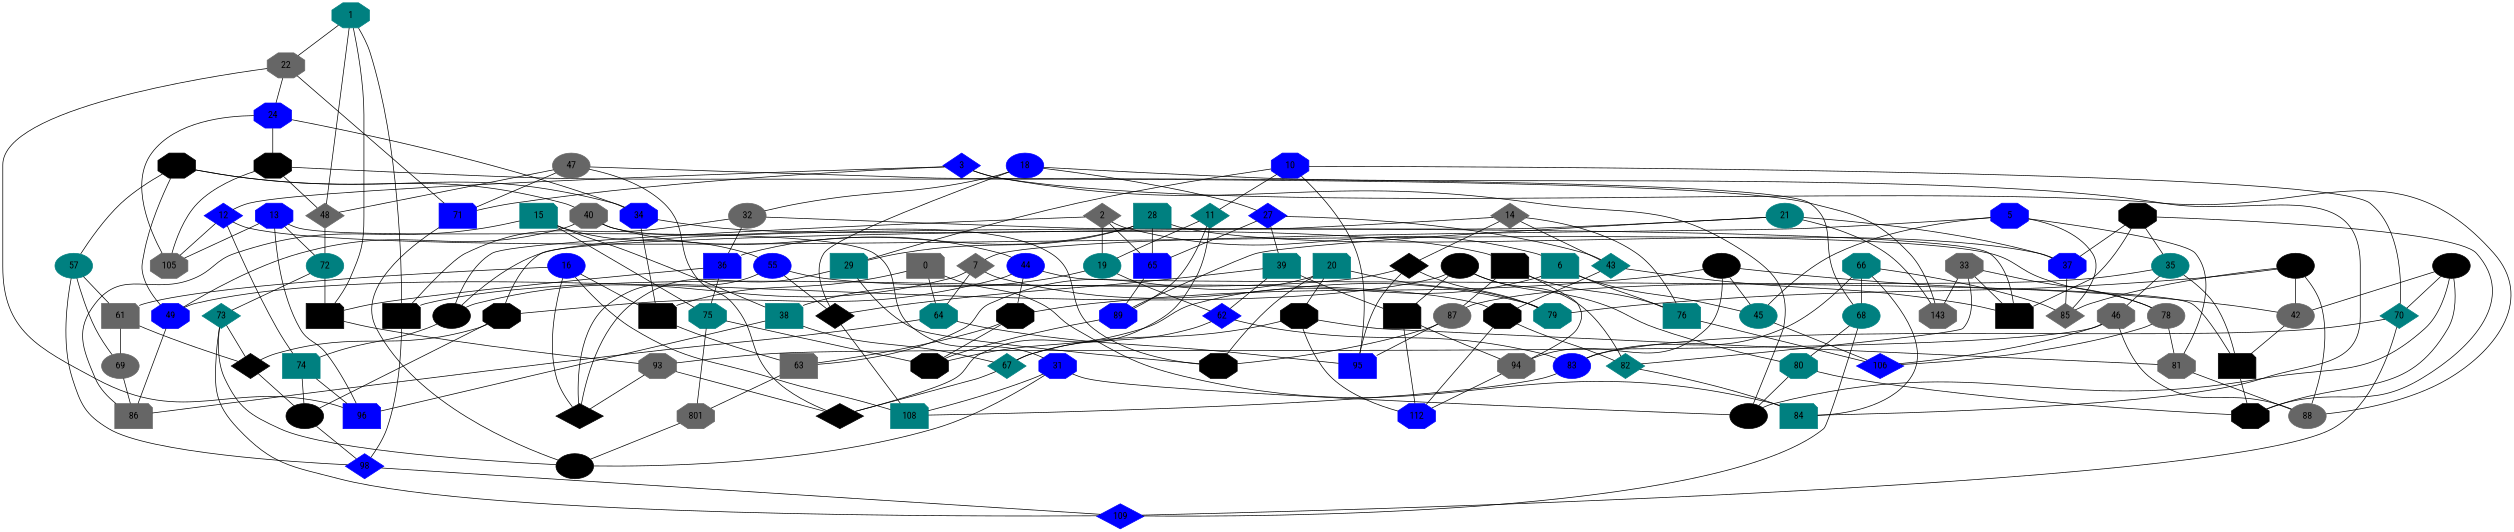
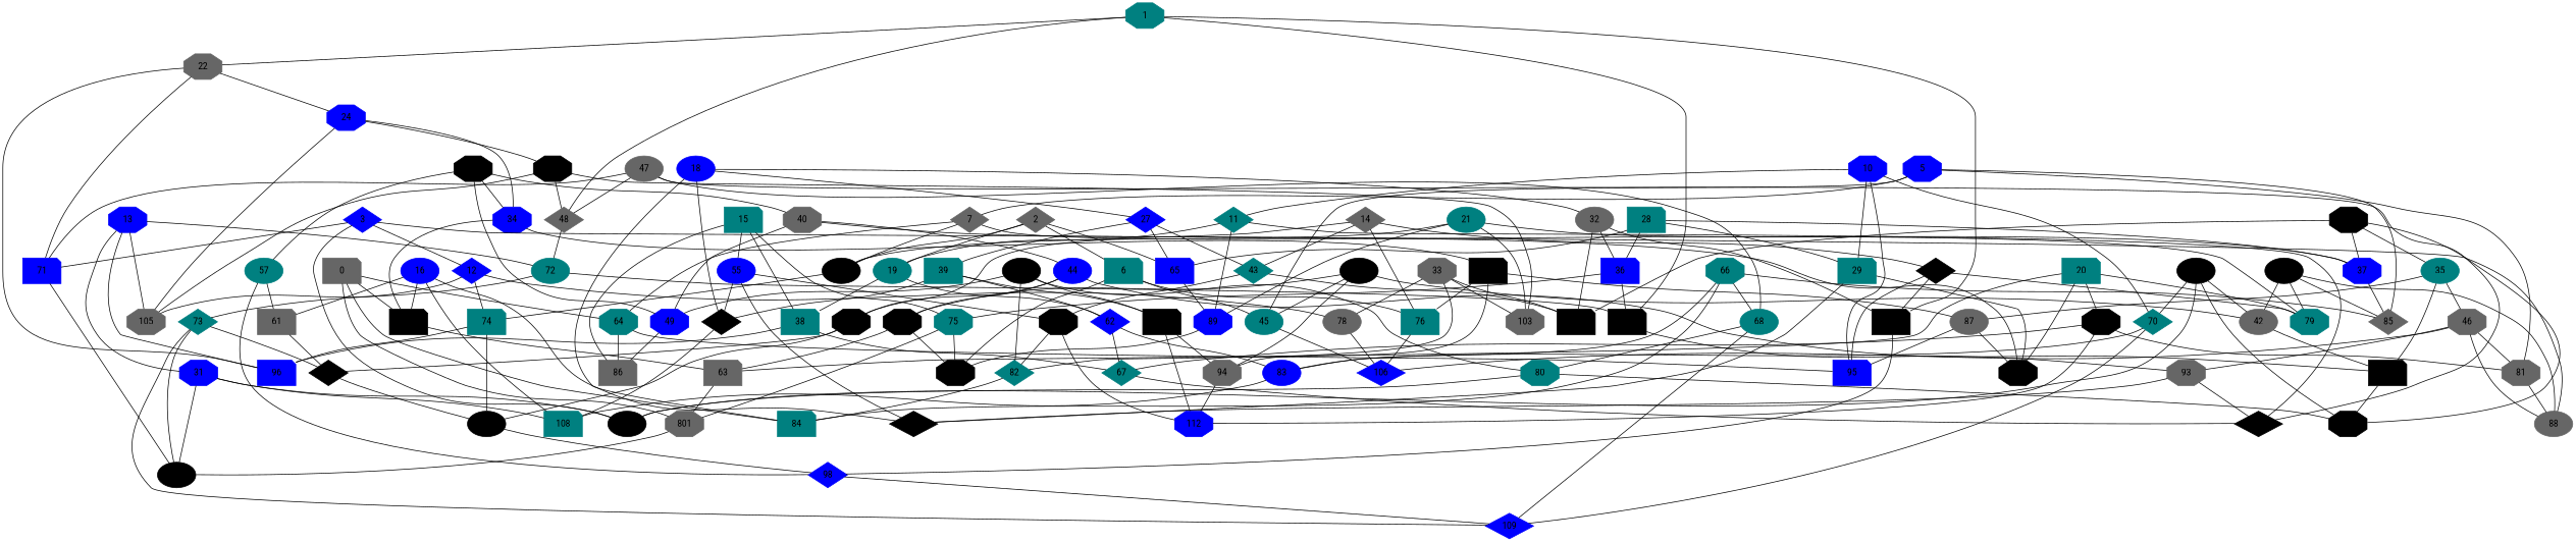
  graph {
    fontname="Roboto Condensed"
    node [color=teal fontname="Roboto Condensed" shape=octagon style=filled]
    edge [fontname="Roboto Condensed"]
    22 [color=gray40]
    1
    48 [color=gray40 shape=diamond]
    54 [color=black shape=note]
    91 [color=black shape=note]
    71 [color=blue shape=note]
    96 [color=blue shape=note]
    24 [color=blue]
    72 [shape=ellipse]
    98 [color=blue shape=diamond]
    93 [color=gray40]
    2 [color=gray40 shape=diamond]
    6 [shape=note]
    19 [shape=ellipse]
    58 [color=black shape=ellipse]
    65 [color=blue shape=note]
    45 [shape=ellipse]
    76 [shape=note]
    111 [color=black]
    38 [shape=note]
    62 [color=blue shape=diamond]
    74 [shape=note]
    89 [color=blue]
    3 [color=blue shape=diamond]
    12 [color=blue shape=diamond]
    88 [color=gray40 shape=ellipse]
    99 [color=black shape=ellipse]
    78 [color=gray40 shape=ellipse]
    105 [color=gray40]
    102 [color=black shape=ellipse]
    4 [color=black shape=ellipse]
    42 [color=gray40 shape=ellipse]
    53 [color=black]
    94 [color=gray40]
    77 [color=black shape=note]
    106 [color=blue shape=diamond]
    63 [color=gray40 shape=note]
    112 [color=blue]
    5 [color=blue]
    7 [color=gray40 shape=diamond]
    81 [color=gray40]
    85 [color=gray40 shape=diamond]
    64
    79
    95 [color=blue shape=note]
    86 [color=gray40 shape=note]
    8 [color=black shape=ellipse]
    n48 [color=gray40 label=0 shape=note]
    52 [color=black shape=note]
    84 [shape=note]
    n51 [color=gray40 label=801]
    10 [color=blue]
    11 [shape=diamond]
    29 [shape=note]
    70 [shape=diamond]
    104 [color=black shape=diamond]
    110 [color=black shape=diamond]
    100 [color=black]
    83 [color=blue shape=ellipse]
    109 [color=blue shape=diamond]
    97 [color=black shape=ellipse]
    13 [color=blue]
    31 [color=blue]
    108 [shape=note]
    73 [shape=diamond]
    14 [color=gray40 shape=diamond]
    41 [color=black shape=diamond]
    43 [shape=diamond]
    50 [color=black]
    113 [color=black shape=note]
    60 [color=black]
    90 [color=black shape=diamond]
    15 [shape=note]
    55 [color=blue shape=ellipse]
    75
    67 [shape=diamond]
    92 [color=black shape=diamond]
    16 [color=blue shape=ellipse]
    61 [color=gray40 shape=note]
-   69 [color=gray40 shape=ellipse]
    17 [color=black shape=ellipse]
    107 [color=black]
    18 [color=blue shape=ellipse]
    27 [color=blue shape=diamond]
    32 [color=gray40 shape=ellipse]
    39 [shape=note]
    36 [color=blue shape=note]
    20 [shape=note]
    56 [color=black]
    21 [shape=ellipse]
    37 [color=blue]
-   103 [color=gray40 label=143]
+   103 [color=gray40]
    30 [color=black]
    34 [color=blue]
    23 [color=black]
    35 [shape=ellipse]
    46 [color=gray40]
    87 [color=gray40 shape=ellipse]
    51 [color=black shape=note]
    25 [color=black shape=ellipse]
    49 [color=blue]
    59 [color=black shape=note]
    80
    82 [shape=diamond]
    26 [color=black]
    40 [color=gray40]
    57 [shape=ellipse]
    44 [color=blue shape=ellipse]
    28 [shape=note]
    33 [color=gray40]
    47 [color=gray40 shape=ellipse]
    68 [shape=ellipse]
    66
    22 -- 71
    22 -- 96
    22 -- 24
    1 -- 22
    1 -- 48
    1 -- 54
    1 -- 91
    48 -- 72
    54 -- 98
    91 -- 93
    71 -- 102
    24 -- 105
    24 -- 30
    24 -- 34
    72 -- 91
    72 -- 73
    98 -- 109
    93 -- 104
    93 -- 110
    2 -- 6
    2 -- 19
    2 -- 58
    2 -- 65
    6 -- 45
    6 -- 76
    6 -- 111
    19 -- 38
    19 -- 62
    58 -- 74
    65 -- 89
    45 -- 106
    76 -- 106
    38 -- 96
    38 -- 67
    62 -- 83
    62 -- 67
    74 -- 96
    74 -- 97
    89 -- 111
    3 -- 71
    3 -- 12
    3 -- 88
    3 -- 99
    12 -- 74
    12 -- 78
    12 -- 105
    78 -- 106
-   78 -- 81
+   46 -- 81
    4 -- 45
    4 -- 42
    4 -- 53
    4 -- 94
    42 -- 77
    53 -- 111
    53 -- 63
    94 -- 112
    77 -- 107
    63 -- n51
    5 -- 45
    5 -- 7
    5 -- 81
    5 -- 85
    7 -- 58
    7 -- 64
    7 -- 79
    81 -- 88
    64 -- 95
    64 -- 86
    8 -- 88
    8 -- 42
    8 -- 85
    8 -- 79
    n48 -- 64
    n48 -- 52
    n48 -- 84
+   n48 -- n51
    52 -- 63
    n51 -- 102
    10 -- 95
    10 -- 11
    10 -- 29
    10 -- 70
    11 -- 19
    11 -- 89
    11 -- 104
    29 -- 110
    29 -- 100
    70 -- 83
    70 -- 109
    83 -- 108
    97 -- 98
    13 -- 96
    13 -- 72
    13 -- 105
    13 -- 31
    31 -- 99
    31 -- 102
    31 -- 108
    73 -- 102
    73 -- 109
    73 -- 90
    14 -- 76
    14 -- 41
    14 -- 43
    14 -- 50
    41 -- 54
    41 -- 79
    41 -- 95
    43 -- 113
    43 -- 60
    50 -- 97
    50 -- 90
    60 -- 112
    60 -- 82
    90 -- 97
    15 -- 38
    15 -- 86
    15 -- 55
    15 -- 75
    55 -- 110
    55 -- 60
    55 -- 92
    75 -- 111
    75 -- n51
    67 -- 104
    92 -- 108
    16 -- 52
    16 -- 110
    16 -- 108
    16 -- 61
    61 -- 90
-   61 -- 69
-   69 -- 86
    17 -- 99
    17 -- 42
    17 -- 70
    17 -- 107
    18 -- 84
    18 -- 92
    18 -- 27
    18 -- 32
    27 -- 65
    27 -- 43
    27 -- 39
    32 -- 54
    32 -- 113
    32 -- 36
    39 -- 62
    39 -- 92
    39 -- 59
    36 -- 91
    36 -- 75
    20 -- 63
    20 -- 79
    20 -- 100
    20 -- 56
    56 -- 112
    56 -- 81
    56 -- 67
    21 -- 58
    21 -- 89
    21 -- 37
    21 -- 103
    37 -- 85
    30 -- 48
    30 -- 105
    30 -- 103
    34 -- 52
    34 -- 51
    23 -- 113
    23 -- 107
    23 -- 37
    23 -- 35
    35 -- 77
    35 -- 46
    35 -- 87
    46 -- 93
    46 -- 88
    46 -- 106
    87 -- 95
    87 -- 100
    51 -- 76
    51 -- 94
    51 -- 87
    25 -- 49
    25 -- 59
    25 -- 80
    25 -- 82
    49 -- 86
    59 -- 94
    59 -- 112
    80 -- 99
    80 -- 107
    82 -- 84
    26 -- 34
    26 -- 49
    26 -- 40
    26 -- 57
    40 -- 100
    40 -- 49
    40 -- 44
    57 -- 98
    57 -- 61
-   57 -- 69
    44 -- 53
    44 -- 77
    44 -- 50
    28 -- 65
    28 -- 29
    28 -- 36
    28 -- 37
    33 -- 78
    33 -- 113
    33 -- 103
    33 -- 82
    47 -- 48
    47 -- 71
    47 -- 104
    47 -- 68
    68 -- 109
    68 -- 80
    66 -- 85
    66 -- 84
    66 -- 83
    66 -- 68
  }
